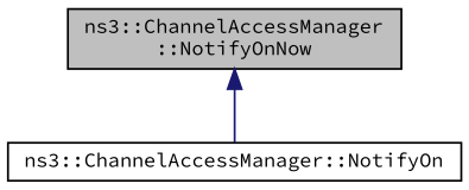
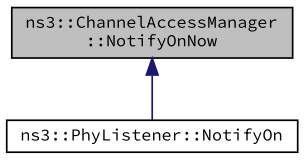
  digraph {
    rankdir=TB
    fontname="Source Code Pro"
    node [color=black fontname="Source Code Pro" fontsize=10 shape=record style=filled]
    n1 [fillcolor=grey75 fontcolor=black height=0.2 label="ns3::ChannelAccessManager\l::NotifyOnNow" width=0.4]
-   n2 [fillcolor=white height=0.2 label="ns3::ChannelAccessManager::NotifyOn" width=0.4]
+   n2 [fillcolor=white height=0.2 label="ns3::PhyListener::NotifyOn" width=0.4]
    n1 -> n2 [color=midnightblue dir=back fontname="Source Code Pro" fontsize=10 labelfontname=Helvetica labelfontsize=10 style=solid]
  }
